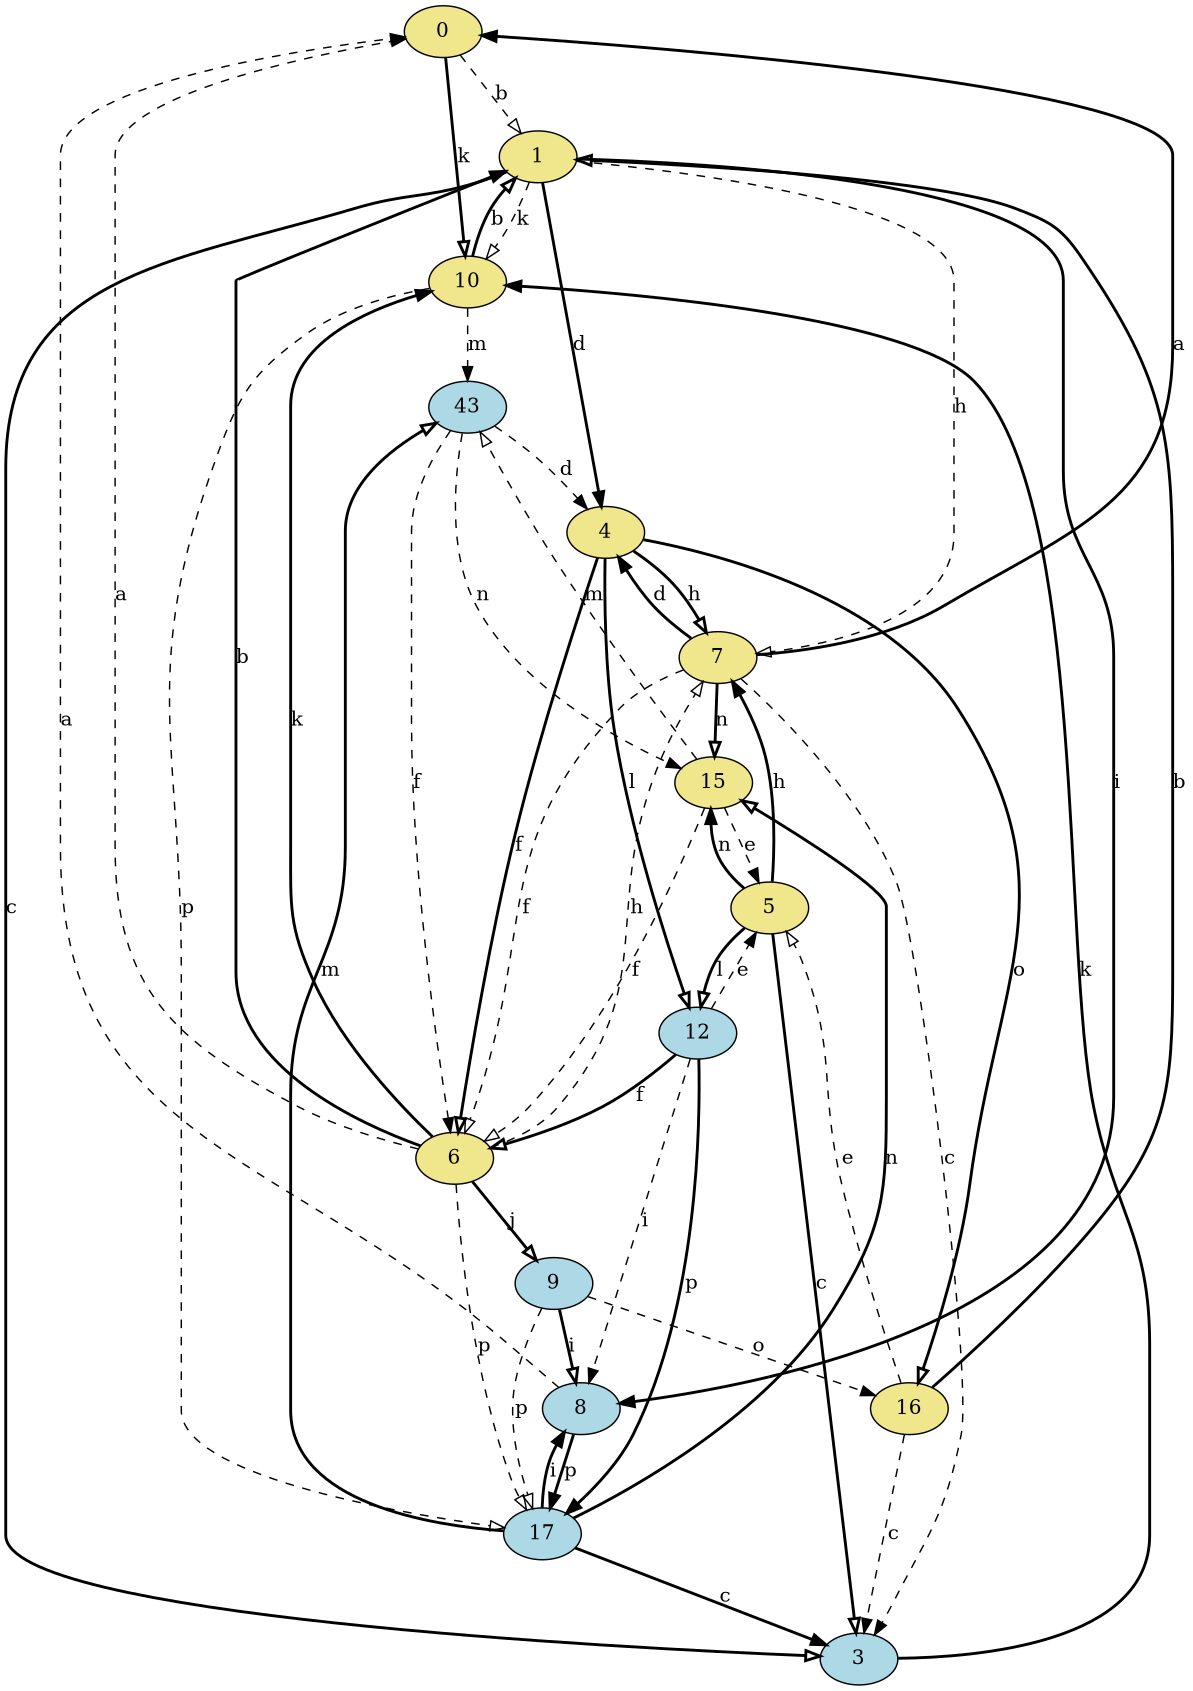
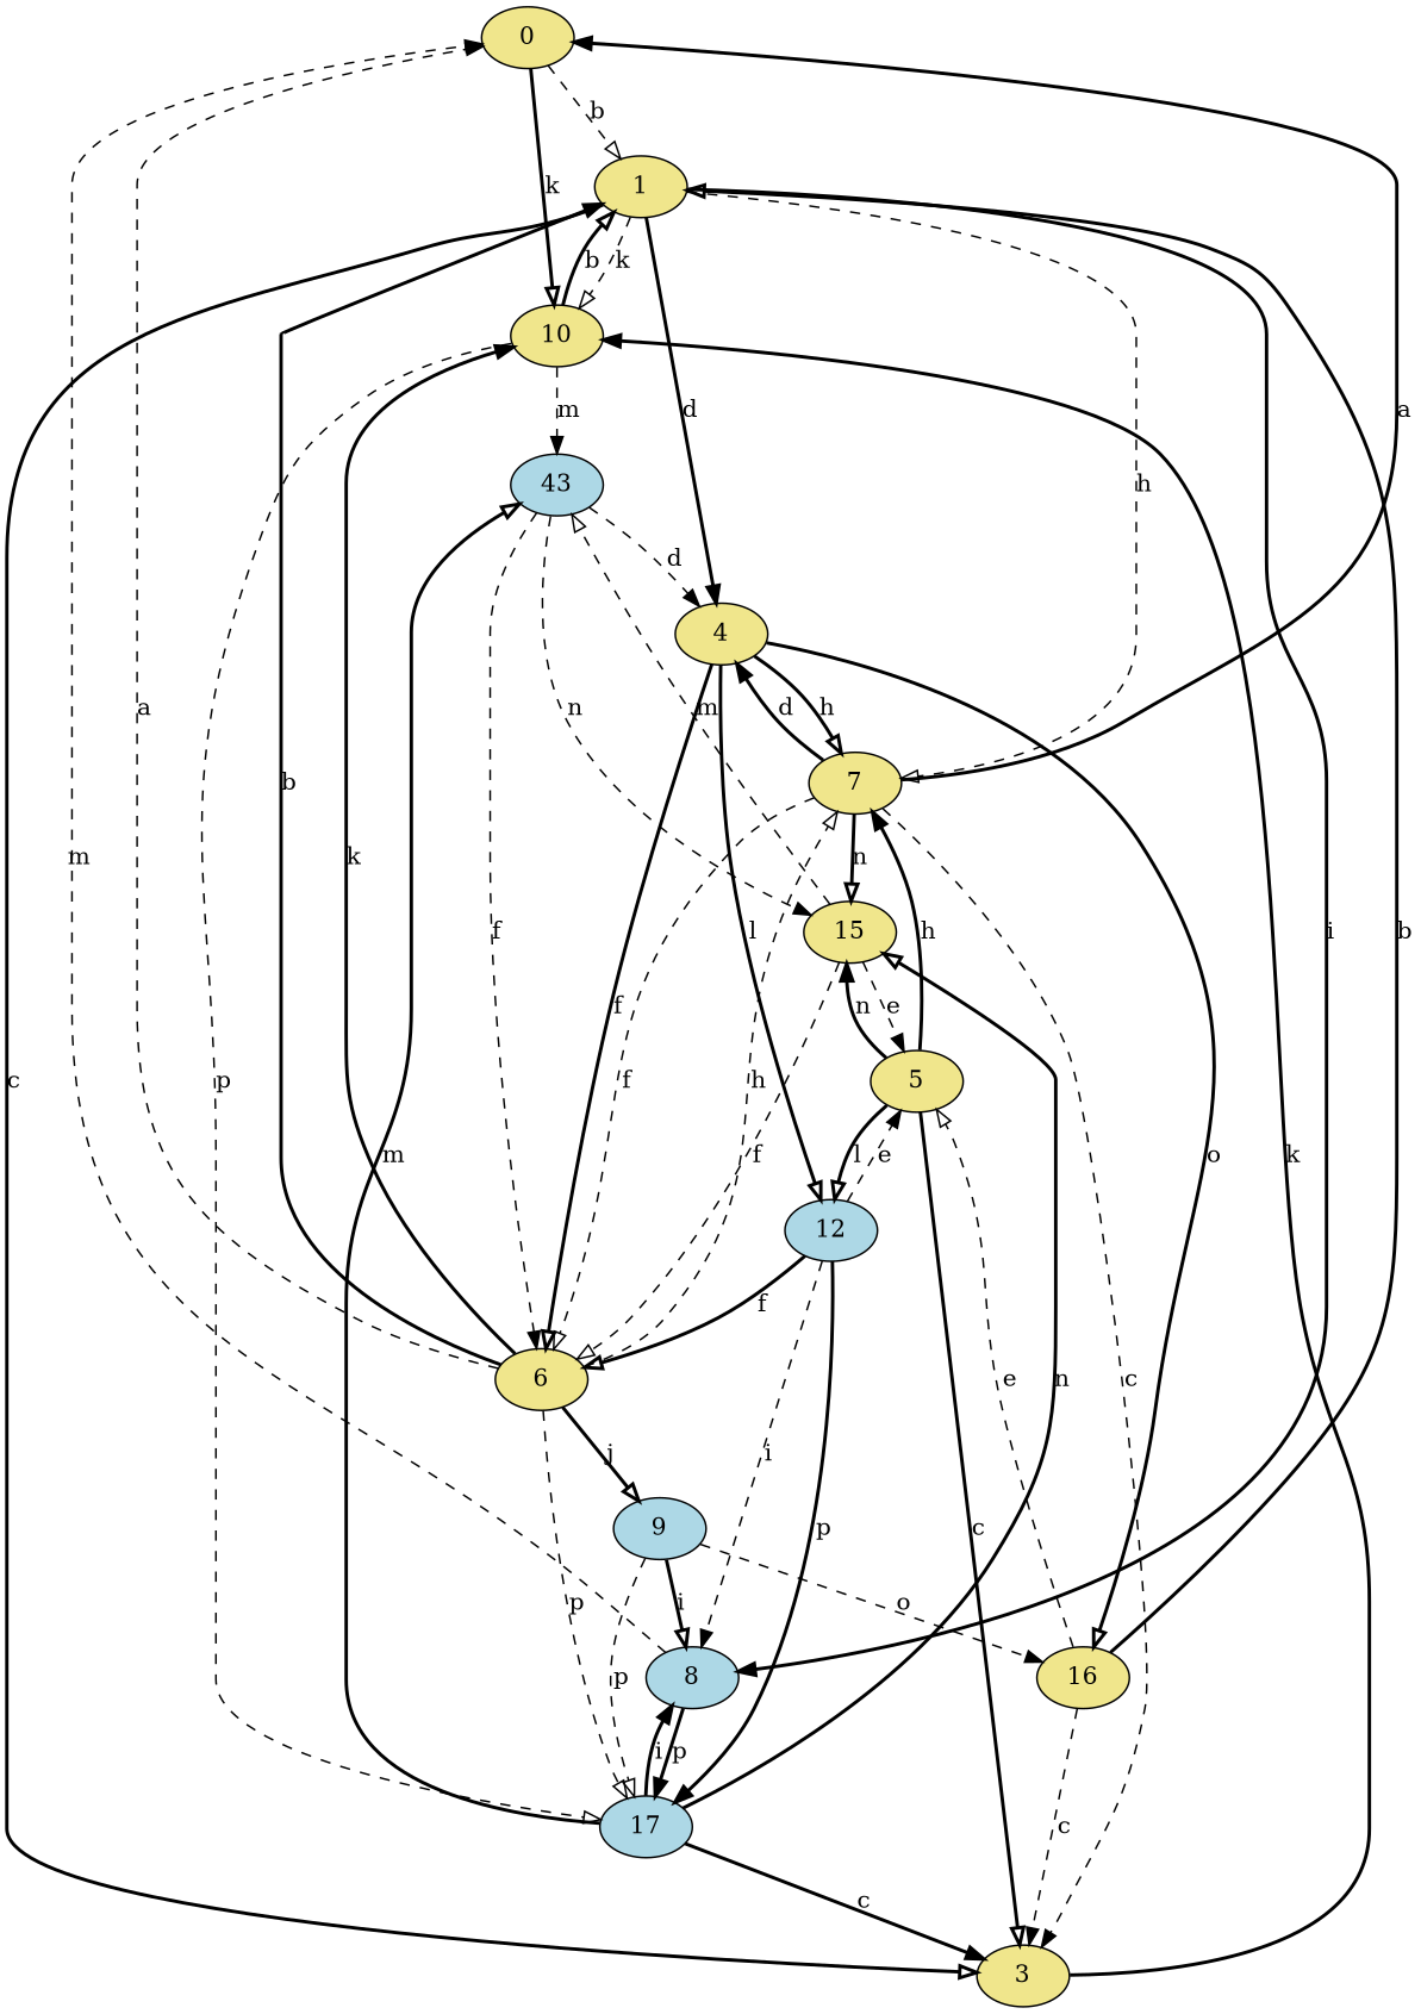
  strict digraph {
    node [fillcolor=khaki style=filled]
    edge [arrowhead=onormal style=bold]
    0
    1
    10
-   3 [fillcolor=lightblue]
+   3
    4
    7
    8 [fillcolor=lightblue]
    17 [fillcolor=lightblue]
    n9 [fillcolor=lightblue label=43]
    6
    12 [fillcolor=lightblue]
    16
    15
    9 [fillcolor=lightblue]
    5
    0 -> 1 [label=b style=dashed]
    0 -> 10 [label=k]
    1 -> 10 [label=k style=dashed]
    1 -> 3 [label=c]
    1 -> 4 [arrowhead=normal label=d]
    1 -> 7 [label=h style=dashed]
    1 -> 8 [arrowhead=normal label=i]
    10 -> 1 [label=b]
    10 -> 17 [label=p style=dashed]
    10 -> n9 [arrowhead=normal label=m style=dashed]
    3 -> 10 [arrowhead=normal label=k]
    4 -> 7 [label=h]
    4 -> 6 [label=f]
    4 -> 12 [label=l]
    4 -> 16 [label=o]
    7 -> 0 [arrowhead=normal label=a]
    7 -> 3 [arrowhead=normal label=c style=dashed]
    7 -> 4 [arrowhead=normal label=d]
    7 -> 6 [label=f style=dashed]
    7 -> 15 [label=n]
-   8 -> 0 [arrowhead=normal label=a style=dashed]
+   8 -> 0 [arrowhead=normal label=m style=dashed]
    8 -> 17 [arrowhead=normal label=p]
    17 -> 3 [arrowhead=normal label=c]
    17 -> 8 [arrowhead=normal label=i]
    17 -> n9 [label=m]
    17 -> 15 [label=n]
    n9 -> 4 [arrowhead=normal label=d style=dashed]
    n9 -> 6 [arrowhead=normal label=f style=dashed]
    n9 -> 15 [arrowhead=normal label=n style=dashed]
    6 -> 0 [arrowhead=normal label=a style=dashed]
    6 -> 1 [arrowhead=normal label=b]
    6 -> 10 [arrowhead=normal label=k]
    6 -> 7 [label=h style=dashed]
    6 -> 17 [label=p style=dashed]
    6 -> 9 [label=j]
    12 -> 8 [arrowhead=normal label=i style=dashed]
    12 -> 17 [arrowhead=normal label=p]
    12 -> 6 [label=f]
    12 -> 5 [arrowhead=normal label=e style=dashed]
    16 -> 1 [label=b]
    16 -> 3 [arrowhead=normal label=c style=dashed]
    16 -> 5 [label=e style=dashed]
    15 -> n9 [label=m style=dashed]
    15 -> 6 [label=f style=dashed]
    15 -> 5 [arrowhead=normal label=e style=dashed]
    9 -> 8 [label=i]
    9 -> 17 [label=p style=dashed]
    9 -> 16 [arrowhead=normal label=o style=dashed]
    5 -> 3 [label=c]
    5 -> 7 [arrowhead=normal label=h]
    5 -> 12 [label=l]
    5 -> 15 [arrowhead=normal label=n]
  }
